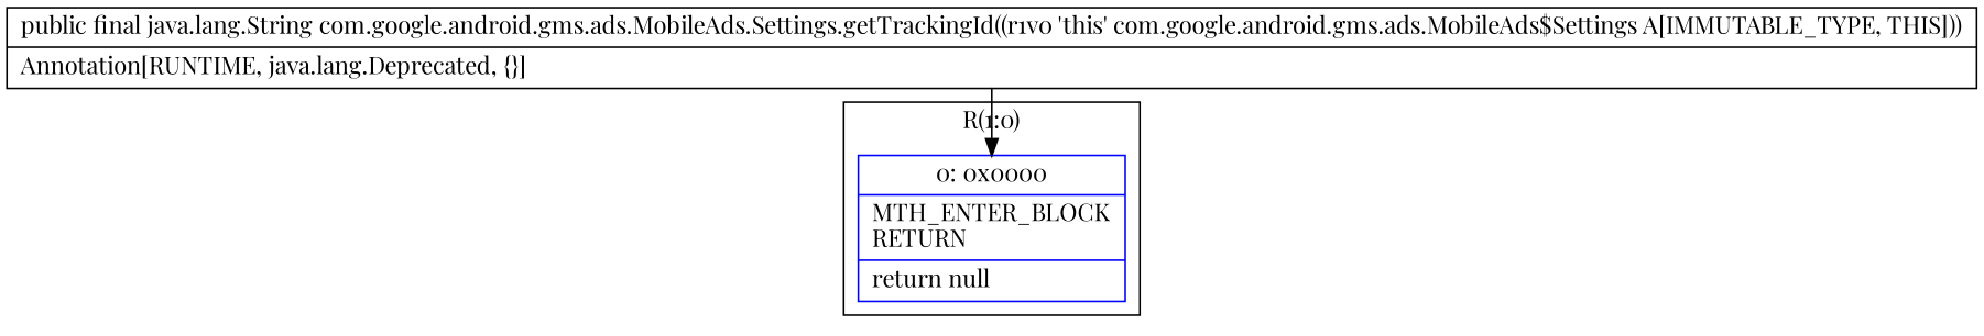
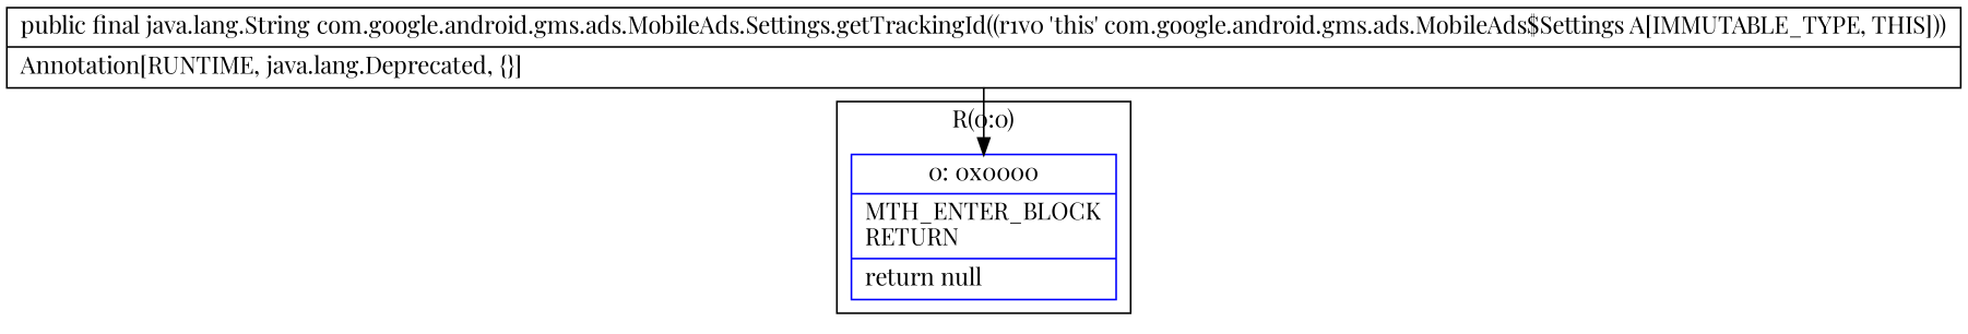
  digraph {
    fontname="Playfair Display"
    node [shape=record fontname="Playfair Display"]
    n1 [color=blue label="{0\:\ 0x0000|MTH_ENTER_BLOCK\lRETURN\l|return null\l}"]
    n2 [label="{public final java.lang.String com.google.android.gms.ads.MobileAds.Settings.getTrackingId((r1v0 'this' com.google.android.gms.ads.MobileAds$Settings A[IMMUTABLE_TYPE, THIS]))  | Annotation[RUNTIME, java.lang.Deprecated, \{\}]\l}"]
    subgraph cluster_1 {
-     label="R(1:0)"
+     label="R(0:0)"
      n1
    }
    n2 -> n1 [fontname="Playfair Display"]
  }
